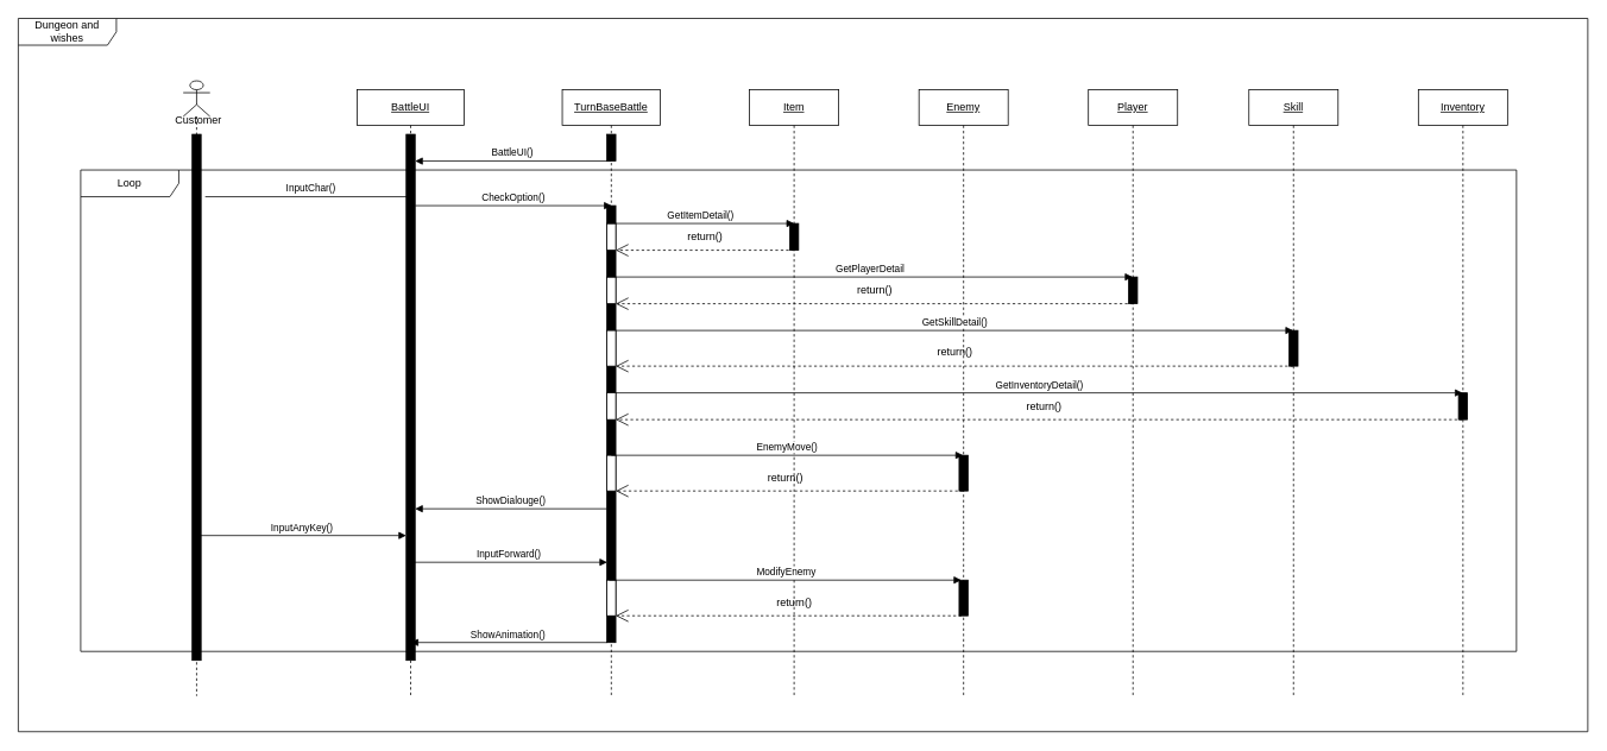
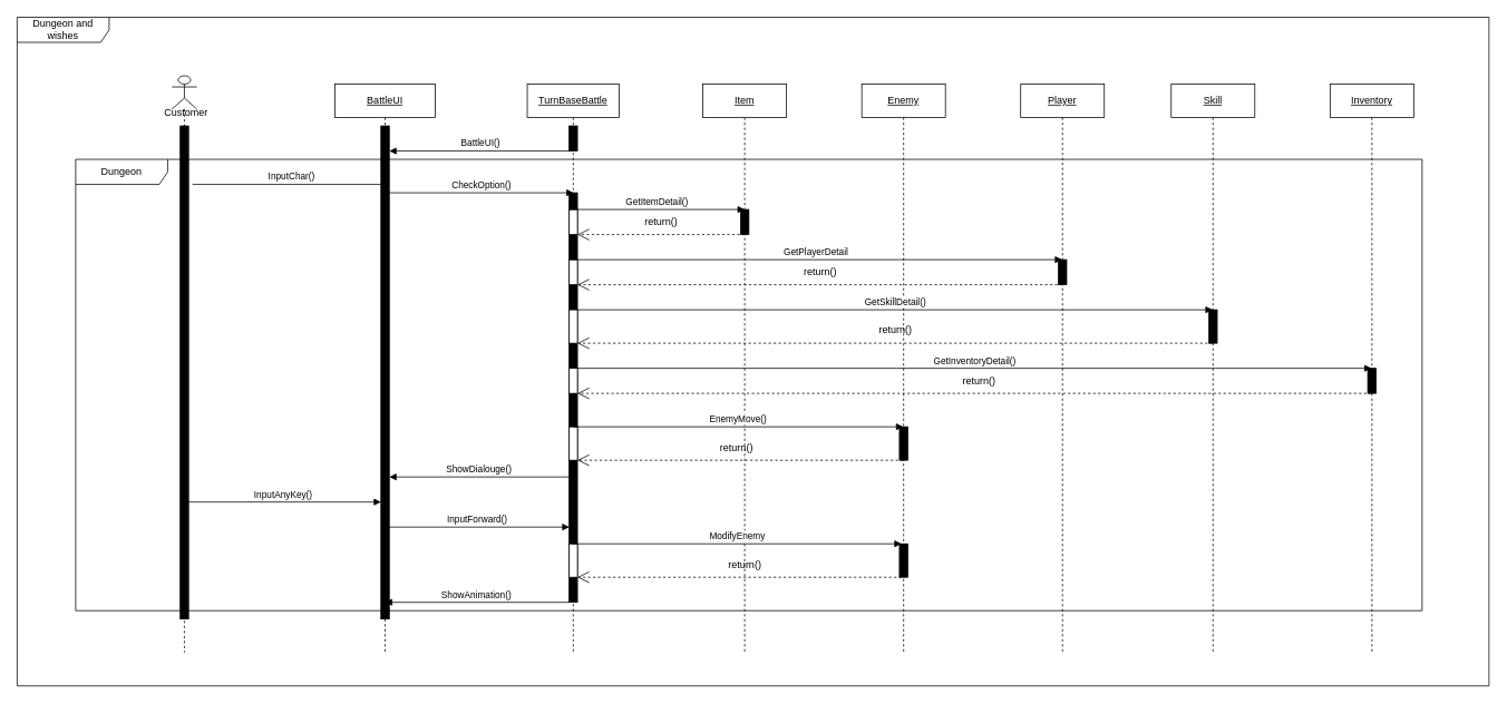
  <mxCell id="0" />
  <mxCell id="1" parent="0" />
  <mxCell id="2" value="&lt;u&gt;Item&lt;/u&gt;" style="shape=umlLifeline;perimeter=lifelinePerimeter;whiteSpace=wrap;html=1;container=1;dropTarget=0;collapsible=0;recursiveResize=0;outlineConnect=0;portConstraint=eastwest;newEdgeStyle={&quot;curved&quot;:0,&quot;rounded&quot;:0};" parent="1" vertex="1"><mxGeometry x="840" y="100" width="100" height="680" as="geometry" /></mxCell>
  <mxCell id="3" value="" style="html=1;points=[[0,0,0,0,5],[0,1,0,0,-5],[1,0,0,0,5],[1,1,0,0,-5]];perimeter=orthogonalPerimeter;outlineConnect=0;targetShapes=umlLifeline;portConstraint=eastwest;newEdgeStyle={&quot;curved&quot;:0,&quot;rounded&quot;:0};fillColor=#000000;" parent="2" vertex="1"><mxGeometry x="45" y="150" width="10" height="30" as="geometry" /></mxCell>
  <mxCell id="4" value="&lt;u&gt;Enemy&lt;/u&gt;" style="shape=umlLifeline;perimeter=lifelinePerimeter;whiteSpace=wrap;html=1;container=1;dropTarget=0;collapsible=0;recursiveResize=0;outlineConnect=0;portConstraint=eastwest;newEdgeStyle={&quot;curved&quot;:0,&quot;rounded&quot;:0};" parent="1" vertex="1"><mxGeometry x="1030" y="100" width="100" height="680" as="geometry" /></mxCell>
  <mxCell id="5" value="" style="html=1;points=[[0,0,0,0,5],[0,1,0,0,-5],[1,0,0,0,5],[1,1,0,0,-5]];perimeter=orthogonalPerimeter;outlineConnect=0;targetShapes=umlLifeline;portConstraint=eastwest;newEdgeStyle={&quot;curved&quot;:0,&quot;rounded&quot;:0};fillColor=#000000;" parent="4" vertex="1"><mxGeometry x="45" y="410" width="10" height="40" as="geometry" /></mxCell>
  <mxCell id="6" value="" style="html=1;points=[[0,0,0,0,5],[0,1,0,0,-5],[1,0,0,0,5],[1,1,0,0,-5]];perimeter=orthogonalPerimeter;outlineConnect=0;targetShapes=umlLifeline;portConstraint=eastwest;newEdgeStyle={&quot;curved&quot;:0,&quot;rounded&quot;:0};fillColor=#000000;" parent="4" vertex="1"><mxGeometry x="45" y="550" width="10" height="40" as="geometry" /></mxCell>
  <mxCell id="7" value="&lt;u&gt;TurnBaseBattle&lt;/u&gt;" style="shape=umlLifeline;perimeter=lifelinePerimeter;whiteSpace=wrap;html=1;container=1;dropTarget=0;collapsible=0;recursiveResize=0;outlineConnect=0;portConstraint=eastwest;newEdgeStyle={&quot;curved&quot;:0,&quot;rounded&quot;:0};" parent="1" vertex="1"><mxGeometry x="630" y="100" width="110" height="680" as="geometry" /></mxCell>
  <mxCell id="8" value="" style="html=1;points=[[0,0,0,0,5],[0,1,0,0,-5],[1,0,0,0,5],[1,1,0,0,-5]];perimeter=orthogonalPerimeter;outlineConnect=0;targetShapes=umlLifeline;portConstraint=eastwest;newEdgeStyle={&quot;curved&quot;:0,&quot;rounded&quot;:0};fillColor=#000000;" parent="7" vertex="1"><mxGeometry x="50" y="50" width="10" height="30" as="geometry" /></mxCell>
  <mxCell id="9" value="" style="html=1;points=[[0,0,0,0,5],[0,1,0,0,-5],[1,0,0,0,5],[1,1,0,0,-5]];perimeter=orthogonalPerimeter;outlineConnect=0;targetShapes=umlLifeline;portConstraint=eastwest;newEdgeStyle={&quot;curved&quot;:0,&quot;rounded&quot;:0};fillColor=#000000;" parent="7" vertex="1"><mxGeometry x="50" y="130" width="10" height="490" as="geometry" /></mxCell>
  <mxCell id="10" value="" style="html=1;points=[[0,0,0,0,5],[0,1,0,0,-5],[1,0,0,0,5],[1,1,0,0,-5]];perimeter=orthogonalPerimeter;outlineConnect=0;targetShapes=umlLifeline;portConstraint=eastwest;newEdgeStyle={&quot;curved&quot;:0,&quot;rounded&quot;:0};" parent="7" vertex="1"><mxGeometry x="50" y="150" width="10" height="30" as="geometry" /></mxCell>
  <mxCell id="11" value="" style="html=1;points=[[0,0,0,0,5],[0,1,0,0,-5],[1,0,0,0,5],[1,1,0,0,-5]];perimeter=orthogonalPerimeter;outlineConnect=0;targetShapes=umlLifeline;portConstraint=eastwest;newEdgeStyle={&quot;curved&quot;:0,&quot;rounded&quot;:0};" parent="7" vertex="1"><mxGeometry x="50" y="210" width="10" height="30" as="geometry" /></mxCell>
  <mxCell id="12" value="" style="html=1;points=[[0,0,0,0,5],[0,1,0,0,-5],[1,0,0,0,5],[1,1,0,0,-5]];perimeter=orthogonalPerimeter;outlineConnect=0;targetShapes=umlLifeline;portConstraint=eastwest;newEdgeStyle={&quot;curved&quot;:0,&quot;rounded&quot;:0};" parent="7" vertex="1"><mxGeometry x="50" y="270" width="10" height="40" as="geometry" /></mxCell>
  <mxCell id="13" value="" style="html=1;points=[[0,0,0,0,5],[0,1,0,0,-5],[1,0,0,0,5],[1,1,0,0,-5]];perimeter=orthogonalPerimeter;outlineConnect=0;targetShapes=umlLifeline;portConstraint=eastwest;newEdgeStyle={&quot;curved&quot;:0,&quot;rounded&quot;:0};" parent="7" vertex="1"><mxGeometry x="50" y="340" width="10" height="30" as="geometry" /></mxCell>
  <mxCell id="14" value="" style="html=1;points=[[0,0,0,0,5],[0,1,0,0,-5],[1,0,0,0,5],[1,1,0,0,-5]];perimeter=orthogonalPerimeter;outlineConnect=0;targetShapes=umlLifeline;portConstraint=eastwest;newEdgeStyle={&quot;curved&quot;:0,&quot;rounded&quot;:0};" parent="7" vertex="1"><mxGeometry x="50" y="410" width="10" height="40" as="geometry" /></mxCell>
  <mxCell id="15" value="" style="html=1;points=[[0,0,0,0,5],[0,1,0,0,-5],[1,0,0,0,5],[1,1,0,0,-5]];perimeter=orthogonalPerimeter;outlineConnect=0;targetShapes=umlLifeline;portConstraint=eastwest;newEdgeStyle={&quot;curved&quot;:0,&quot;rounded&quot;:0};" parent="7" vertex="1"><mxGeometry x="50" y="550" width="10" height="40" as="geometry" /></mxCell>
  <mxCell id="16" value="&lt;u&gt;BattleUI&lt;/u&gt;" style="shape=umlLifeline;perimeter=lifelinePerimeter;whiteSpace=wrap;html=1;container=1;dropTarget=0;collapsible=0;recursiveResize=0;outlineConnect=0;portConstraint=eastwest;newEdgeStyle={&quot;curved&quot;:0,&quot;rounded&quot;:0};" parent="1" vertex="1"><mxGeometry x="400" y="100" width="120" height="680" as="geometry" /></mxCell>
  <mxCell id="17" value="" style="html=1;points=[[0,0,0,0,5],[0,1,0,0,-5],[1,0,0,0,5],[1,1,0,0,-5]];perimeter=orthogonalPerimeter;outlineConnect=0;targetShapes=umlLifeline;portConstraint=eastwest;newEdgeStyle={&quot;curved&quot;:0,&quot;rounded&quot;:0};fillColor=#000000;" parent="16" vertex="1"><mxGeometry x="55" y="50" width="10" height="590" as="geometry" /></mxCell>
  <mxCell id="18" value="" style="shape=umlLifeline;perimeter=lifelinePerimeter;whiteSpace=wrap;html=1;container=1;dropTarget=0;collapsible=0;recursiveResize=0;outlineConnect=0;portConstraint=eastwest;newEdgeStyle={&quot;curved&quot;:0,&quot;rounded&quot;:0};participant=umlActor;" parent="1" vertex="1"><mxGeometry x="205" y="90" width="30" height="690" as="geometry" /></mxCell>
  <mxCell id="19" value="" style="html=1;points=[[0,0,0,0,5],[0,1,0,0,-5],[1,0,0,0,5],[1,1,0,0,-5]];perimeter=orthogonalPerimeter;outlineConnect=0;targetShapes=umlLifeline;portConstraint=eastwest;newEdgeStyle={&quot;curved&quot;:0,&quot;rounded&quot;:0};fillColor=#000000;" parent="18" vertex="1"><mxGeometry x="10" y="60" width="10" height="590" as="geometry" /></mxCell>
  <mxCell id="20" value="&amp;nbsp;Customer" style="text;html=1;align=center;verticalAlign=middle;resizable=0;points=[];autosize=1;strokeColor=none;fillColor=none;" parent="1" vertex="1"><mxGeometry x="180" y="120" width="80" height="30" as="geometry" /></mxCell>
  <mxCell id="21" value="InputAnyKey()" style="html=1;verticalAlign=bottom;endArrow=block;curved=0;rounded=0;" parent="1" edge="1"><mxGeometry x="0.0" width="80" relative="1" as="geometry"><mxPoint x="219.63" y="600" as="sourcePoint" /><mxPoint x="455" y="600" as="targetPoint" /><mxPoint as="offset" /></mxGeometry></mxCell>
  <mxCell id="22" value="ShowDialouge()" style="html=1;verticalAlign=bottom;endArrow=block;curved=0;rounded=0;exitX=0;exitY=1;exitDx=0;exitDy=-5;exitPerimeter=0;" parent="1" edge="1"><mxGeometry x="0.005" width="80" relative="1" as="geometry"><mxPoint x="680" y="570" as="sourcePoint" /><mxPoint x="465" y="570" as="targetPoint" /><mxPoint as="offset" /></mxGeometry></mxCell>
  <mxCell id="23" value="Dungeon and wishes" style="shape=umlFrame;whiteSpace=wrap;html=1;pointerEvents=0;width=110;height=30;" parent="1" vertex="1"><mxGeometry x="20" y="20" width="1760" height="800" as="geometry" /></mxCell>
  <mxCell id="24" value="&lt;u&gt;Player&lt;/u&gt;" style="shape=umlLifeline;perimeter=lifelinePerimeter;whiteSpace=wrap;html=1;container=1;dropTarget=0;collapsible=0;recursiveResize=0;outlineConnect=0;portConstraint=eastwest;newEdgeStyle={&quot;curved&quot;:0,&quot;rounded&quot;:0};" parent="1" vertex="1"><mxGeometry x="1220" y="100" width="100" height="680" as="geometry" /></mxCell>
  <mxCell id="25" value="" style="html=1;points=[[0,0,0,0,5],[0,1,0,0,-5],[1,0,0,0,5],[1,1,0,0,-5]];perimeter=orthogonalPerimeter;outlineConnect=0;targetShapes=umlLifeline;portConstraint=eastwest;newEdgeStyle={&quot;curved&quot;:0,&quot;rounded&quot;:0};fillColor=#000000;" parent="24" vertex="1"><mxGeometry x="45" y="210" width="10" height="30" as="geometry" /></mxCell>
  <mxCell id="26" value="" style="endArrow=open;endSize=12;dashed=1;html=1;rounded=0;" parent="1" edge="1"><mxGeometry width="160" relative="1" as="geometry"><mxPoint x="890" y="280" as="sourcePoint" /><mxPoint x="690" y="280" as="targetPoint" /></mxGeometry></mxCell>
  <mxCell id="27" value="return()" style="text;html=1;align=center;verticalAlign=middle;resizable=0;points=[];autosize=1;strokeColor=none;fillColor=none;" parent="1" vertex="1"><mxGeometry x="1140" y="440" width="60" height="30" as="geometry" /></mxCell>
  <mxCell id="28" value="&lt;u&gt;Skill&lt;/u&gt;" style="shape=umlLifeline;perimeter=lifelinePerimeter;whiteSpace=wrap;html=1;container=1;dropTarget=0;collapsible=0;recursiveResize=0;outlineConnect=0;portConstraint=eastwest;newEdgeStyle={&quot;curved&quot;:0,&quot;rounded&quot;:0};" parent="1" vertex="1"><mxGeometry x="1400" y="100" width="100" height="680" as="geometry" /></mxCell>
  <mxCell id="29" value="" style="html=1;points=[[0,0,0,0,5],[0,1,0,0,-5],[1,0,0,0,5],[1,1,0,0,-5]];perimeter=orthogonalPerimeter;outlineConnect=0;targetShapes=umlLifeline;portConstraint=eastwest;newEdgeStyle={&quot;curved&quot;:0,&quot;rounded&quot;:0};fillColor=#000000;" parent="28" vertex="1"><mxGeometry x="45" y="270" width="10" height="40" as="geometry" /></mxCell>
  <mxCell id="30" value="&lt;u&gt;Inventory&lt;/u&gt;" style="shape=umlLifeline;perimeter=lifelinePerimeter;whiteSpace=wrap;html=1;container=1;dropTarget=0;collapsible=0;recursiveResize=0;outlineConnect=0;portConstraint=eastwest;newEdgeStyle={&quot;curved&quot;:0,&quot;rounded&quot;:0};" parent="1" vertex="1"><mxGeometry x="1590" y="100" width="100" height="680" as="geometry" /></mxCell>
  <mxCell id="31" value="" style="html=1;points=[[0,0,0,0,5],[0,1,0,0,-5],[1,0,0,0,5],[1,1,0,0,-5]];perimeter=orthogonalPerimeter;outlineConnect=0;targetShapes=umlLifeline;portConstraint=eastwest;newEdgeStyle={&quot;curved&quot;:0,&quot;rounded&quot;:0};fillColor=#000000;" parent="30" vertex="1"><mxGeometry x="45" y="340" width="10" height="30" as="geometry" /></mxCell>
  <mxCell id="32" value="BattleUI()" style="html=1;verticalAlign=bottom;endArrow=block;curved=0;rounded=0;exitX=0;exitY=1;exitDx=0;exitDy=-5;exitPerimeter=0;" parent="1" target="17" edge="1"><mxGeometry x="0.005" width="80" relative="1" as="geometry"><mxPoint x="685" y="180" as="sourcePoint" /><mxPoint x="470" y="180" as="targetPoint" /><mxPoint as="offset" /></mxGeometry></mxCell>
  <mxCell id="33" value="CheckOption()" style="html=1;verticalAlign=bottom;endArrow=block;curved=0;rounded=0;" parent="1" source="17" edge="1"><mxGeometry x="0.0" width="80" relative="1" as="geometry"><mxPoint x="470" y="230" as="sourcePoint" /><mxPoint x="685.37" y="230" as="targetPoint" /><mxPoint as="offset" /></mxGeometry></mxCell>
  <mxCell id="34" value="GetItemDetail()" style="html=1;verticalAlign=bottom;endArrow=block;curved=0;rounded=0;" parent="1" edge="1"><mxGeometry x="0.0" width="80" relative="1" as="geometry"><mxPoint x="680" y="250" as="sourcePoint" /><mxPoint x="890" y="250" as="targetPoint" /><mxPoint as="offset" /></mxGeometry></mxCell>
  <mxCell id="35" value="GetPlayerDetail" style="html=1;verticalAlign=bottom;endArrow=block;curved=0;rounded=0;" parent="1" edge="1"><mxGeometry x="0.0" width="80" relative="1" as="geometry"><mxPoint x="680" y="310" as="sourcePoint" /><mxPoint x="1269.5" y="310" as="targetPoint" /><mxPoint as="offset" /></mxGeometry></mxCell>
  <mxCell id="36" value="GetSkillDetail()" style="html=1;verticalAlign=bottom;endArrow=block;curved=0;rounded=0;" parent="1" target="28" edge="1"><mxGeometry x="0.0" width="80" relative="1" as="geometry"><mxPoint x="690" y="370" as="sourcePoint" /><mxPoint x="1280" y="370" as="targetPoint" /><mxPoint as="offset" /></mxGeometry></mxCell>
  <mxCell id="37" value="GetInventoryDetail()" style="html=1;verticalAlign=bottom;endArrow=block;curved=0;rounded=0;" parent="1" edge="1"><mxGeometry x="0.0" width="80" relative="1" as="geometry"><mxPoint x="690" y="440" as="sourcePoint" /><mxPoint x="1639.5" y="440" as="targetPoint" /><mxPoint as="offset" /></mxGeometry></mxCell>
  <mxCell id="38" value="" style="endArrow=open;endSize=12;dashed=1;html=1;rounded=0;" parent="1" edge="1"><mxGeometry width="160" relative="1" as="geometry"><mxPoint x="1270" y="340" as="sourcePoint" /><mxPoint x="690" y="340" as="targetPoint" /></mxGeometry></mxCell>
  <mxCell id="39" value="" style="endArrow=open;endSize=12;dashed=1;html=1;rounded=0;" parent="1" source="28" edge="1"><mxGeometry width="160" relative="1" as="geometry"><mxPoint x="1270" y="410" as="sourcePoint" /><mxPoint x="690" y="410" as="targetPoint" /></mxGeometry></mxCell>
  <mxCell id="40" value="" style="endArrow=open;endSize=12;dashed=1;html=1;rounded=0;" parent="1" source="30" edge="1"><mxGeometry width="160" relative="1" as="geometry"><mxPoint x="1449" y="470" as="sourcePoint" /><mxPoint x="690" y="470" as="targetPoint" /></mxGeometry></mxCell>
  <mxCell id="41" value="return()" style="text;html=1;align=center;verticalAlign=middle;resizable=0;points=[];autosize=1;strokeColor=none;fillColor=none;" parent="1" vertex="1"><mxGeometry x="950" y="310" width="60" height="30" as="geometry" /></mxCell>
  <mxCell id="42" value="return()" style="text;html=1;align=center;verticalAlign=middle;resizable=0;points=[];autosize=1;strokeColor=none;fillColor=none;" parent="1" vertex="1"><mxGeometry x="1040" y="380" width="60" height="30" as="geometry" /></mxCell>
  <mxCell id="43" value="return()" style="text;html=1;align=center;verticalAlign=middle;resizable=0;points=[];autosize=1;strokeColor=none;fillColor=none;" parent="1" vertex="1"><mxGeometry x="760" y="250" width="60" height="30" as="geometry" /></mxCell>
  <mxCell id="44" value="EnemyMove()" style="html=1;verticalAlign=bottom;endArrow=block;curved=0;rounded=0;" parent="1" target="4" edge="1"><mxGeometry x="0.0" width="80" relative="1" as="geometry"><mxPoint x="685" y="510" as="sourcePoint" /><mxPoint x="895" y="510" as="targetPoint" /><mxPoint as="offset" /></mxGeometry></mxCell>
  <mxCell id="45" value="" style="endArrow=open;endSize=12;dashed=1;html=1;rounded=0;" parent="1" source="4" edge="1"><mxGeometry width="160" relative="1" as="geometry"><mxPoint x="1275" y="550" as="sourcePoint" /><mxPoint x="690" y="550" as="targetPoint" /></mxGeometry></mxCell>
  <mxCell id="46" value="return()" style="text;html=1;align=center;verticalAlign=middle;resizable=0;points=[];autosize=1;strokeColor=none;fillColor=none;" parent="1" vertex="1"><mxGeometry x="850" y="520" width="60" height="30" as="geometry" /></mxCell>
  <mxCell id="47" value="InputChar()" style="html=1;verticalAlign=bottom;endArrow=block;curved=0;rounded=0;" parent="1" edge="1"><mxGeometry x="0.0" width="80" relative="1" as="geometry"><mxPoint x="229.63" y="220" as="sourcePoint" /><mxPoint x="465" y="220" as="targetPoint" /><mxPoint as="offset" /></mxGeometry></mxCell>
  <mxCell id="48" value="InputForward()" style="html=1;verticalAlign=bottom;endArrow=block;curved=0;rounded=0;" parent="1" edge="1"><mxGeometry x="0.0" width="80" relative="1" as="geometry"><mxPoint x="460" y="630" as="sourcePoint" /><mxPoint x="680.37" y="630" as="targetPoint" /><mxPoint as="offset" /></mxGeometry></mxCell>
  <mxCell id="49" value="ModifyEnemy" style="html=1;verticalAlign=bottom;endArrow=block;curved=0;rounded=0;" parent="1" edge="1"><mxGeometry x="0.0" width="80" relative="1" as="geometry"><mxPoint x="682.5" y="650" as="sourcePoint" /><mxPoint x="1077.5" y="650" as="targetPoint" /><mxPoint as="offset" /></mxGeometry></mxCell>
  <mxCell id="50" value="" style="endArrow=open;endSize=12;dashed=1;html=1;rounded=0;" parent="1" edge="1"><mxGeometry width="160" relative="1" as="geometry"><mxPoint x="1077.5" y="690" as="sourcePoint" /><mxPoint x="690" y="690" as="targetPoint" /></mxGeometry></mxCell>
  <mxCell id="51" value="return()" style="text;html=1;align=center;verticalAlign=middle;resizable=0;points=[];autosize=1;strokeColor=none;fillColor=none;" parent="1" vertex="1"><mxGeometry x="860" y="660" width="60" height="30" as="geometry" /></mxCell>
  <mxCell id="52" value="ShowAnimation()" style="html=1;verticalAlign=bottom;endArrow=block;curved=0;rounded=0;" parent="1" source="9" edge="1"><mxGeometry x="0.005" width="80" relative="1" as="geometry"><mxPoint x="675" y="720" as="sourcePoint" /><mxPoint x="460" y="720" as="targetPoint" /><mxPoint as="offset" /></mxGeometry></mxCell>
- <mxCell id="53" value="Loop" style="shape=umlFrame;whiteSpace=wrap;html=1;pointerEvents=0;width=110;height=30;" vertex="1" parent="1"><mxGeometry x="90" y="190" width="1610" height="540" as="geometry" /></mxCell>
+ <mxCell id="53" value="Dungeon" style="shape=umlFrame;whiteSpace=wrap;html=1;pointerEvents=0;width=110;height=30;" vertex="1" parent="1"><mxGeometry x="90" y="190" width="1610" height="540" as="geometry" /></mxCell>
